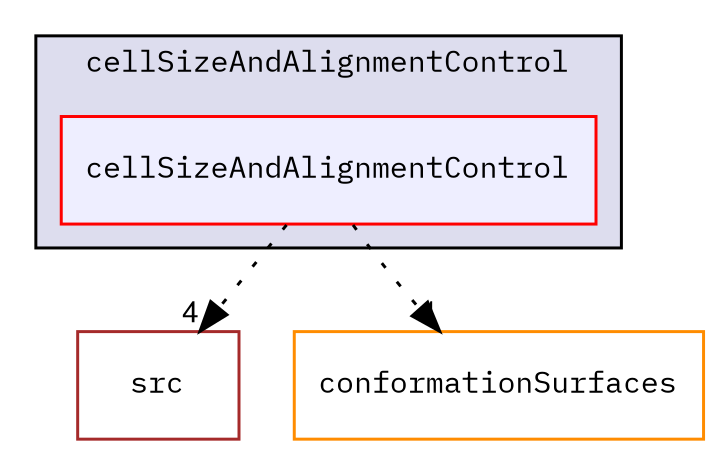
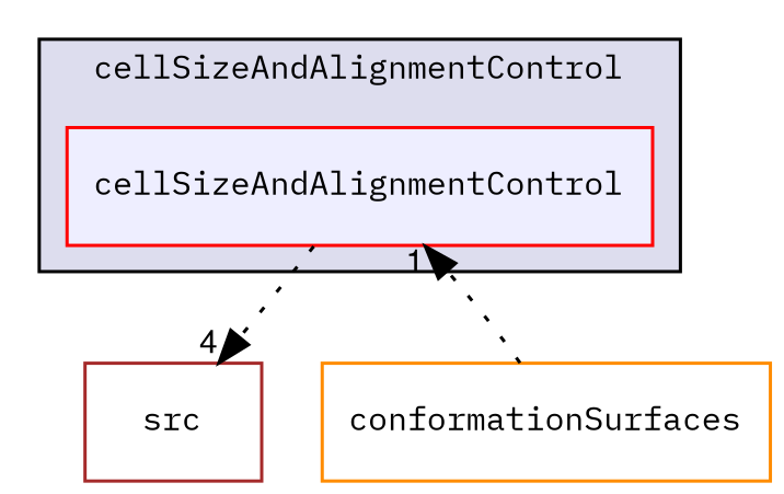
  digraph {
    compound=true
    fontname="IBM Plex Mono"
    node [fontname="IBM Plex Mono" fontsize=10 shape=box]
    edge [fontname="IBM Plex Mono" labeldistance=1.5 labelfontname=FreeSans labelfontsize=10 style=dotted]
    n1 [color=red fillcolor="#eeeeff" label=cellSizeAndAlignmentControl pencolor=black style=filled]
    n2 [color=brown label=src]
    n3 [color=darkorange label=conformationSurfaces]
    subgraph cluster_1 {
      bgcolor="#ddddee"
      fontsize=10
      label=cellSizeAndAlignmentControl
      pencolor=black
      n1
    }
    n1 -> n2 [headlabel=4]
-   n1 -> n3 [headlabel=1]
+   n3 -> n1 [headlabel=1]
  }
